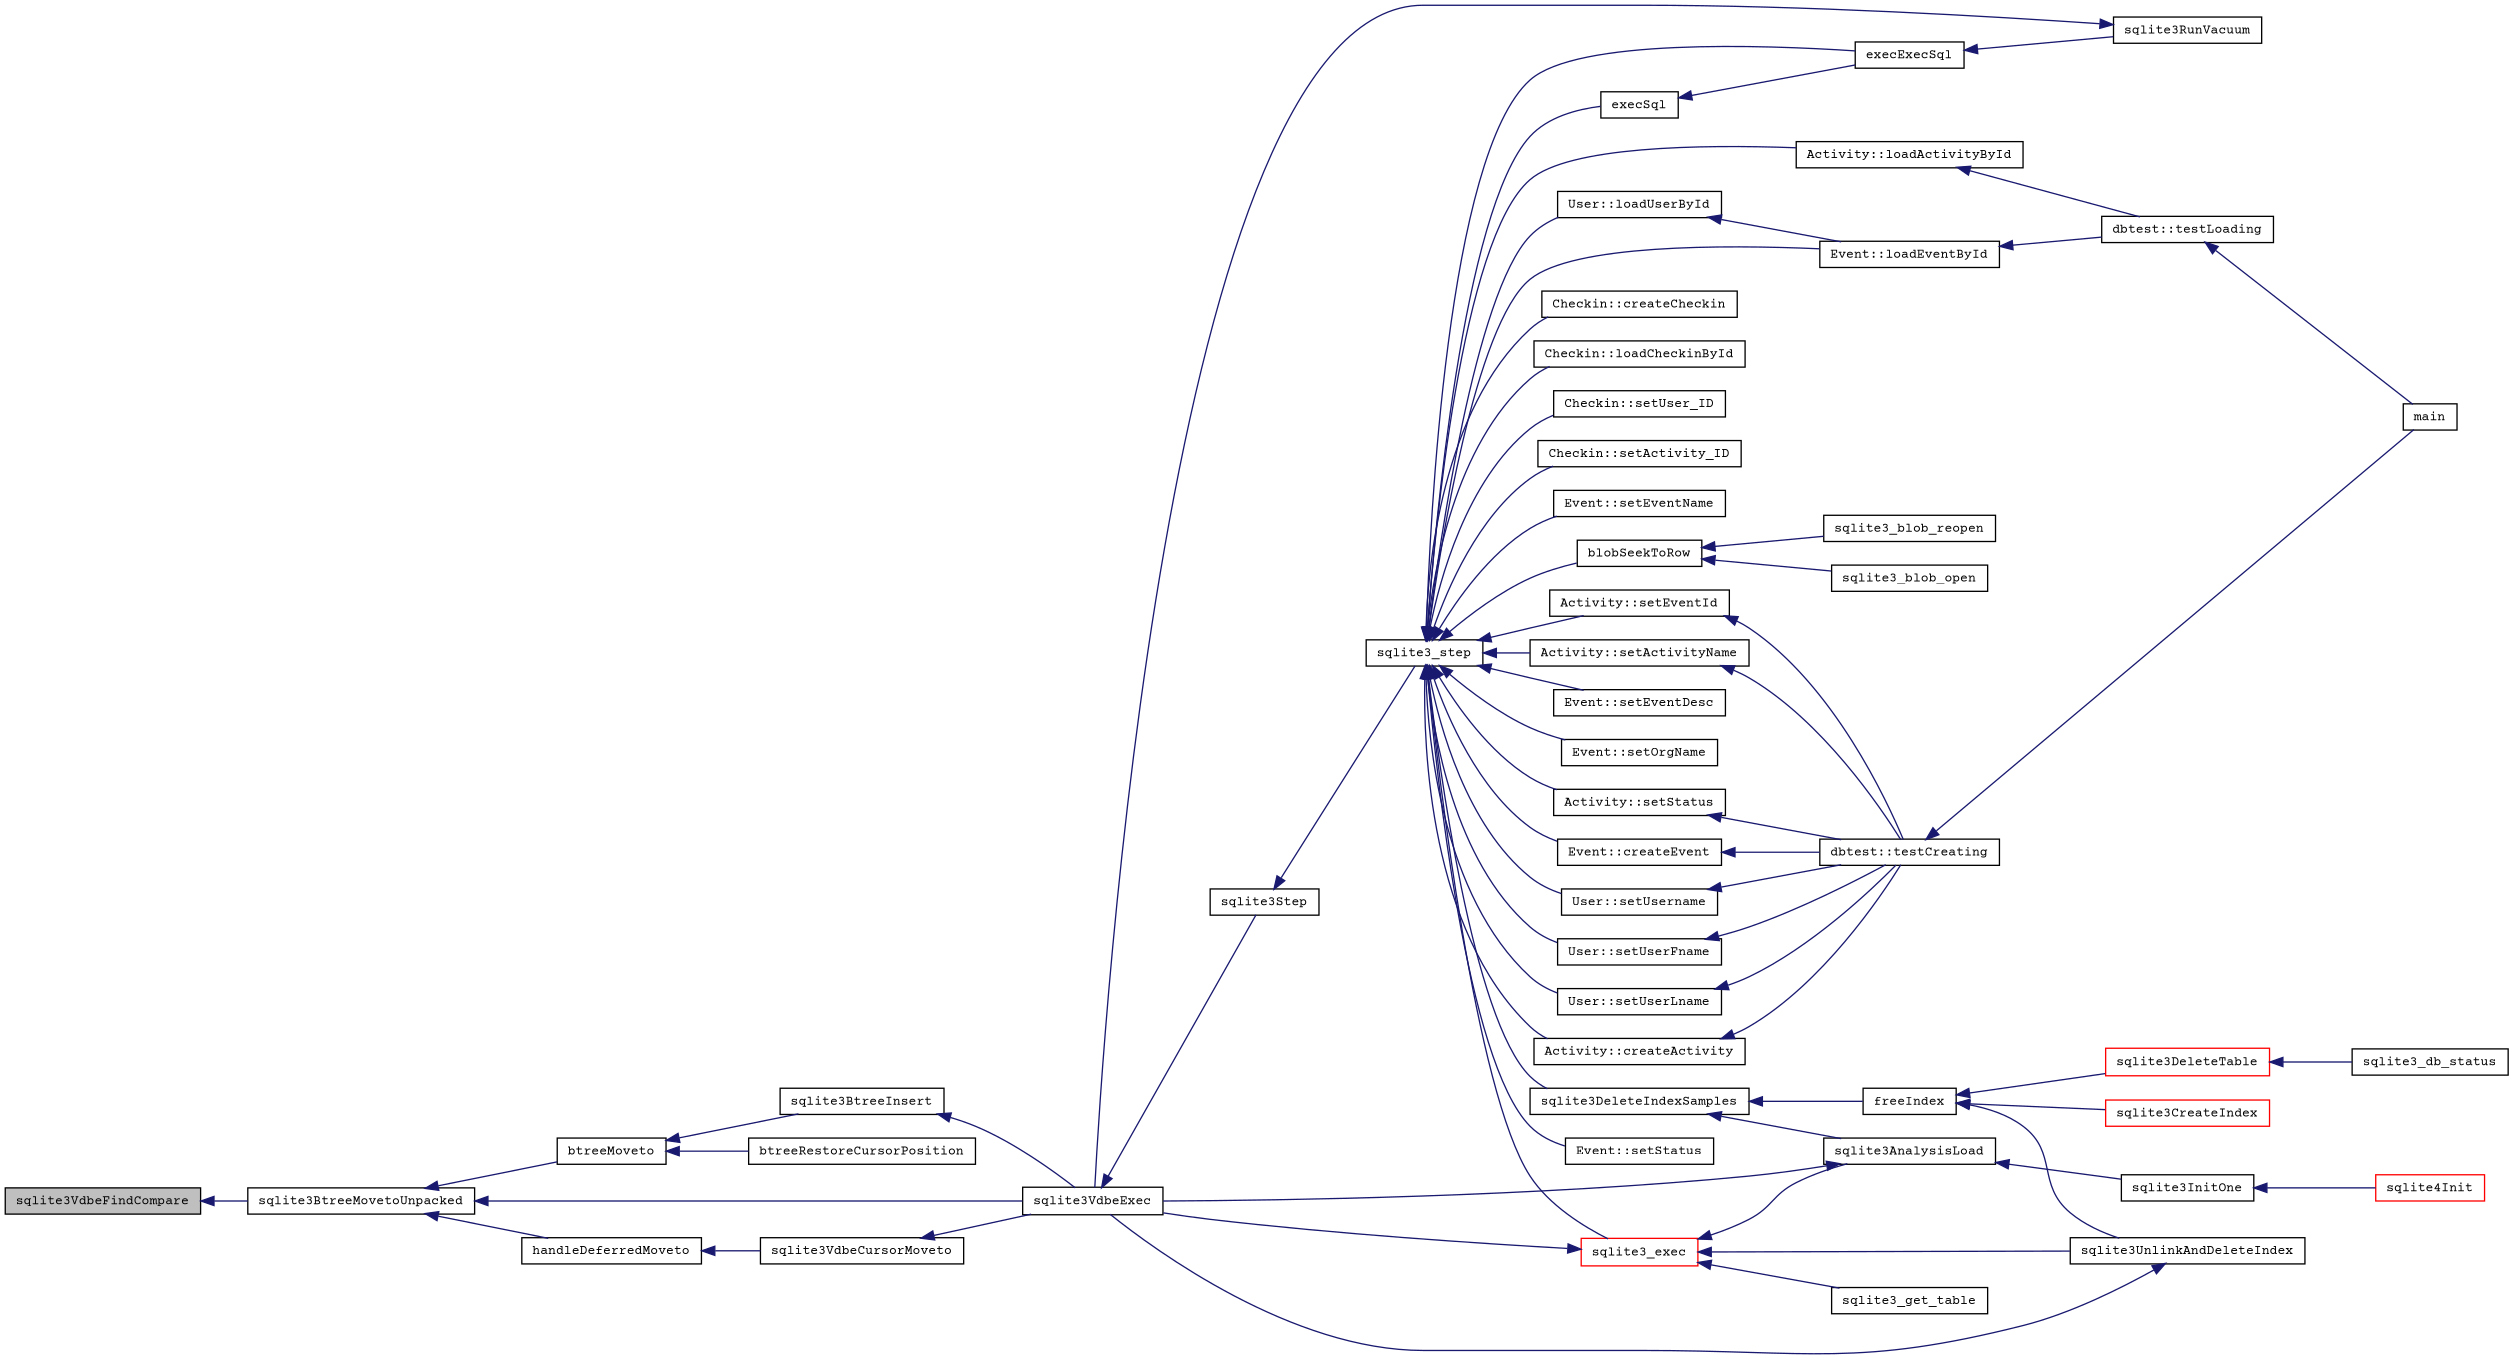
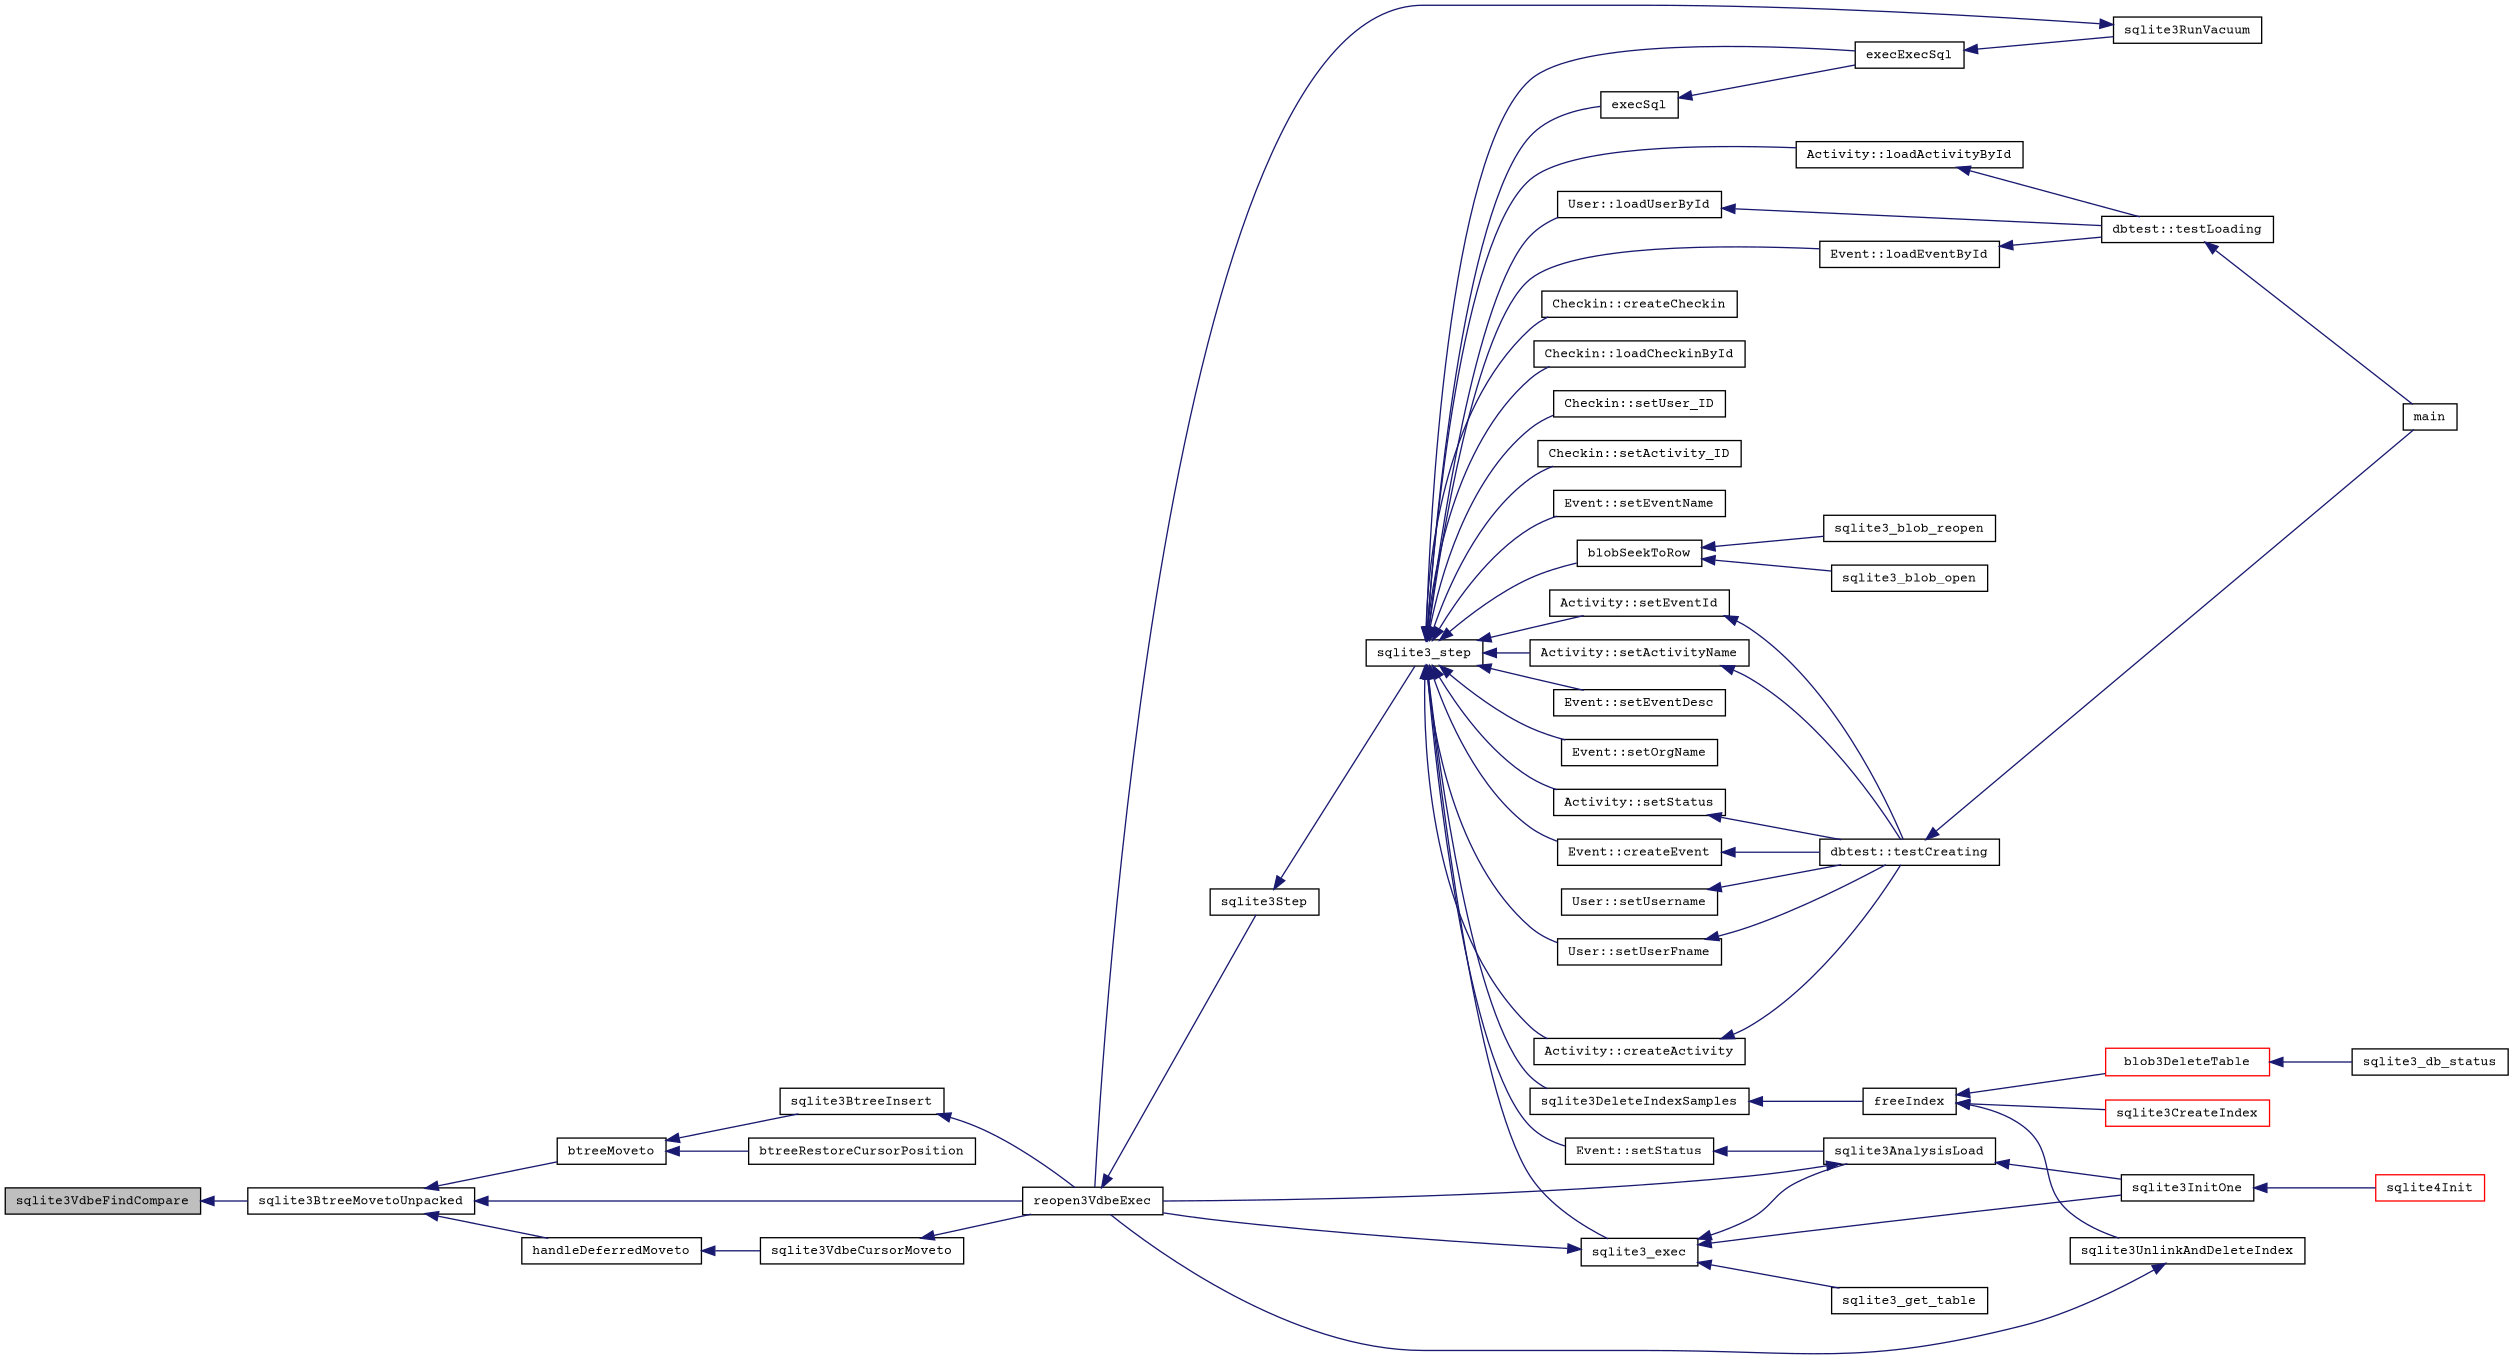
  digraph {
    fontname="Courier Prime"
    rankdir=LR
    node [color=black fillcolor=white fontname="Courier Prime" fontsize=10 shape=record style=filled]
    edge [color=midnightblue dir=back fontname="Courier Prime" fontsize=10 labelfontname=FreeSans labelfontsize=10 style=solid]
    n1 [fillcolor=grey75 fontcolor=black height=0.2 label=sqlite3VdbeFindCompare width=0.4]
    n2 [height=0.2 label=sqlite3BtreeMovetoUnpacked width=0.4]
    n3 [height=0.2 label=btreeMoveto width=0.4]
-   n4 [height=0.2 label=sqlite3VdbeExec width=0.4]
+   n4 [height=0.2 label=reopen3VdbeExec width=0.4]
    n5 [height=0.2 label=handleDeferredMoveto width=0.4]
    n6 [height=0.2 label=btreeRestoreCursorPosition width=0.4]
    n7 [height=0.2 label=sqlite3BtreeInsert width=0.4]
    n8 [height=0.2 label=sqlite3Step width=0.4]
    n9 [height=0.2 label=sqlite3VdbeCursorMoveto width=0.4]
    n10 [height=0.2 label=sqlite3_step width=0.4]
    n11 [height=0.2 label="Activity::createActivity" width=0.4]
    n12 [height=0.2 label="Activity::loadActivityById" width=0.4]
    n13 [height=0.2 label="Activity::setEventId" width=0.4]
    n14 [height=0.2 label="Activity::setActivityName" width=0.4]
    n15 [height=0.2 label="Activity::setStatus" width=0.4]
    n16 [height=0.2 label="Checkin::createCheckin" width=0.4]
    n17 [height=0.2 label="Checkin::loadCheckinById" width=0.4]
    n18 [height=0.2 label="Checkin::setUser_ID" width=0.4]
    n19 [height=0.2 label="Checkin::setActivity_ID" width=0.4]
    n20 [height=0.2 label="Event::createEvent" width=0.4]
    n21 [height=0.2 label="Event::loadEventById" width=0.4]
    n22 [height=0.2 label="Event::setEventName" width=0.4]
    n23 [height=0.2 label="Event::setEventDesc" width=0.4]
    n24 [height=0.2 label="Event::setOrgName" width=0.4]
    n25 [height=0.2 label="Event::setStatus" width=0.4]
    n26 [height=0.2 label=blobSeekToRow width=0.4]
    n27 [height=0.2 label=sqlite3DeleteIndexSamples width=0.4]
-   n28 [color=red height=0.2 label=sqlite3_exec width=0.4]
+   n28 [height=0.2 label=sqlite3_exec width=0.4]
    n29 [height=0.2 label=execSql width=0.4]
    n30 [height=0.2 label=execExecSql width=0.4]
    n31 [height=0.2 label="User::loadUserById" width=0.4]
    n32 [height=0.2 label="User::setUsername" width=0.4]
    n33 [height=0.2 label="User::setUserFname" width=0.4]
-   n34 [height=0.2 label="User::setUserLname" width=0.4]
    n35 [height=0.2 label="dbtest::testCreating" width=0.4]
    n36 [height=0.2 label="dbtest::testLoading" width=0.4]
    n37 [height=0.2 label=sqlite3_blob_open width=0.4]
    n38 [height=0.2 label=sqlite3_blob_reopen width=0.4]
    n39 [height=0.2 label=sqlite3AnalysisLoad width=0.4]
    n40 [height=0.2 label=freeIndex width=0.4]
    n41 [height=0.2 label=sqlite3InitOne width=0.4]
    n42 [height=0.2 label=sqlite3_get_table width=0.4]
    n43 [height=0.2 label=sqlite3RunVacuum width=0.4]
    n44 [height=0.2 label=main width=0.4]
    n45 [height=0.2 label=sqlite3UnlinkAndDeleteIndex width=0.4]
-   n46 [color=red height=0.2 label=sqlite3DeleteTable width=0.4]
+   n46 [color=red height=0.2 label=blob3DeleteTable width=0.4]
    n47 [color=red height=0.2 label=sqlite3CreateIndex width=0.4]
    n48 [color=red height=0.2 label=sqlite4Init width=0.4]
    n49 [height=0.2 label=sqlite3_db_status width=0.4]
    n1 -> n2
    n2 -> n3
    n2 -> n4
    n2 -> n5
    n3 -> n6
    n3 -> n7
    n4 -> n8
    n5 -> n9
    n7 -> n4
    n8 -> n10
    n9 -> n4
    n10 -> n11
    n10 -> n12
    n10 -> n13
    n10 -> n14
    n10 -> n15
    n10 -> n16
    n10 -> n17
    n10 -> n18
    n10 -> n19
    n10 -> n20
    n10 -> n21
    n10 -> n22
    n10 -> n23
    n10 -> n24
    n10 -> n25
    n10 -> n26
    n10 -> n27
    n10 -> n28
    n10 -> n29
    n10 -> n30
    n10 -> n31
-   n10 -> n32
    n10 -> n33
-   n10 -> n34
    n11 -> n35
    n12 -> n36
    n13 -> n35
    n14 -> n35
    n15 -> n35
    n20 -> n35
    n21 -> n36
    n26 -> n37
    n26 -> n38
-   n27 -> n39
+   n25 -> n39
    n27 -> n40
    n28 -> n4
    n28 -> n39
-   n28 -> n45
+   n28 -> n41
    n28 -> n42
    n29 -> n30
    n30 -> n43
-   n31 -> n21
+   n31 -> n36
    n32 -> n35
    n33 -> n35
-   n34 -> n35
    n35 -> n44
    n36 -> n44
    n39 -> n4
    n39 -> n41
    n40 -> n45
    n40 -> n46
    n40 -> n47
    n41 -> n48
    n43 -> n4
    n45 -> n4
    n46 -> n49
  }
